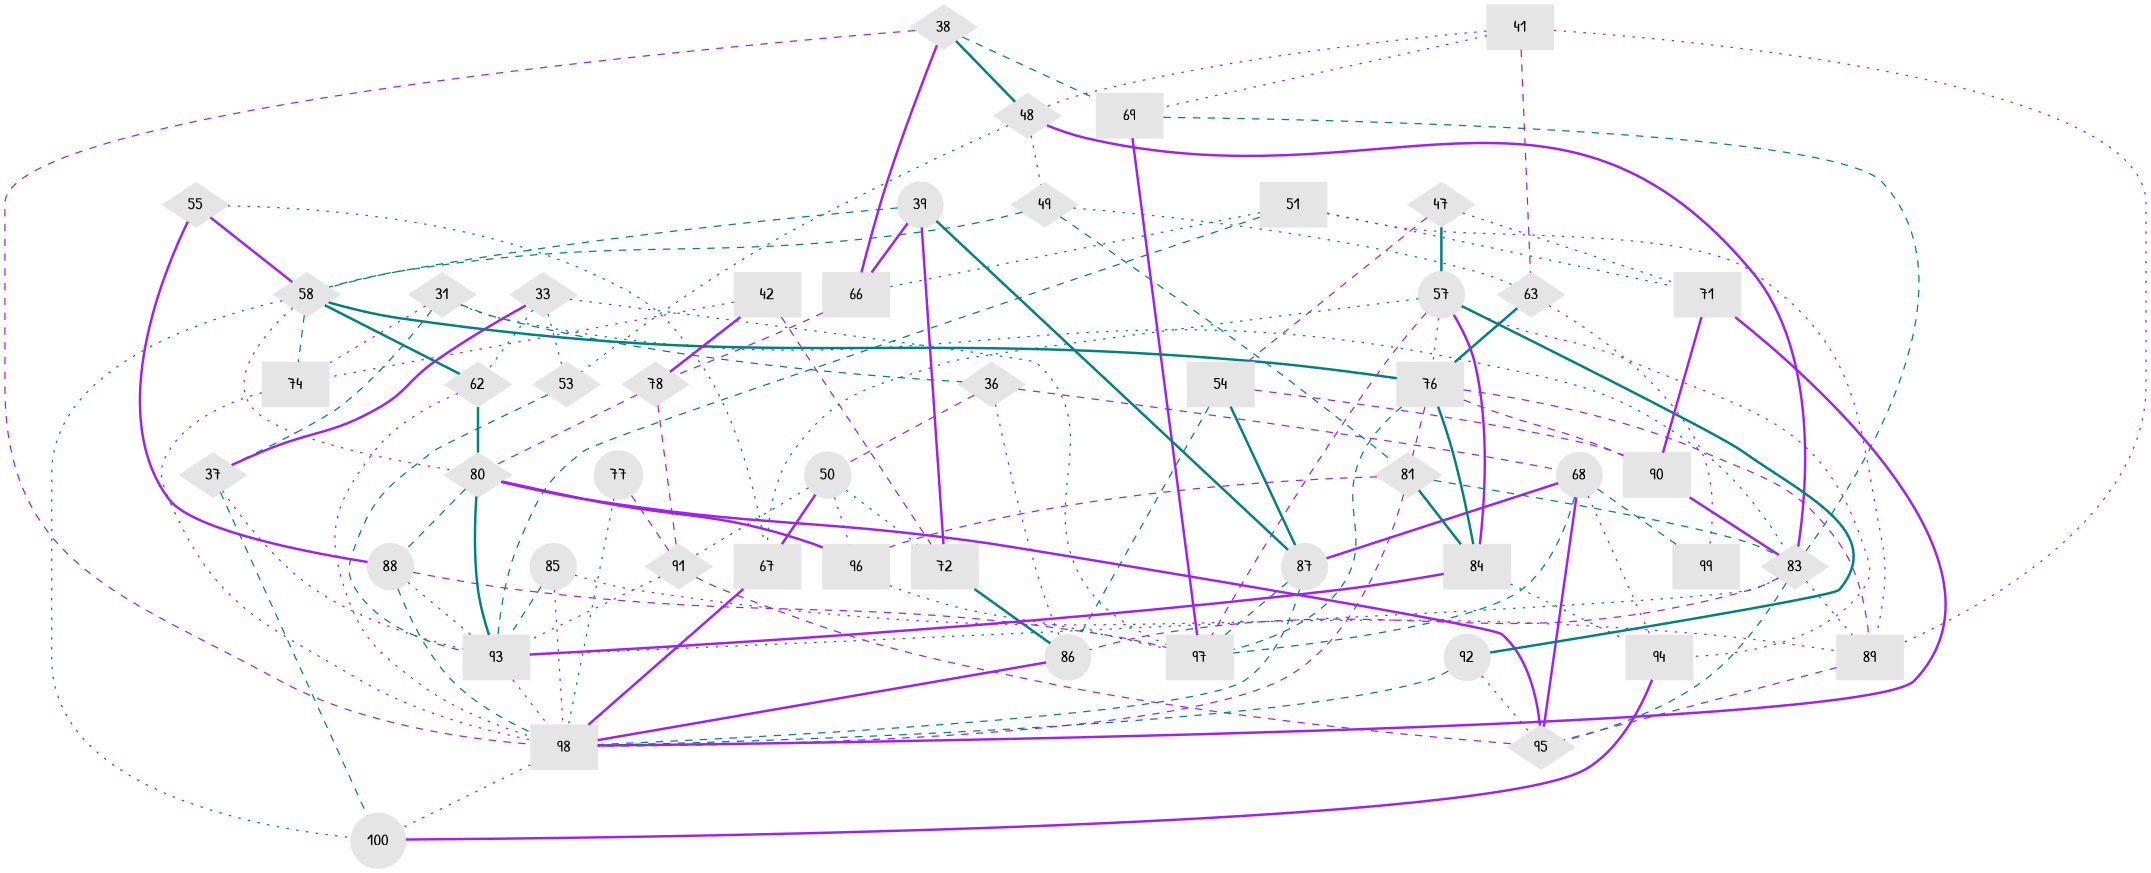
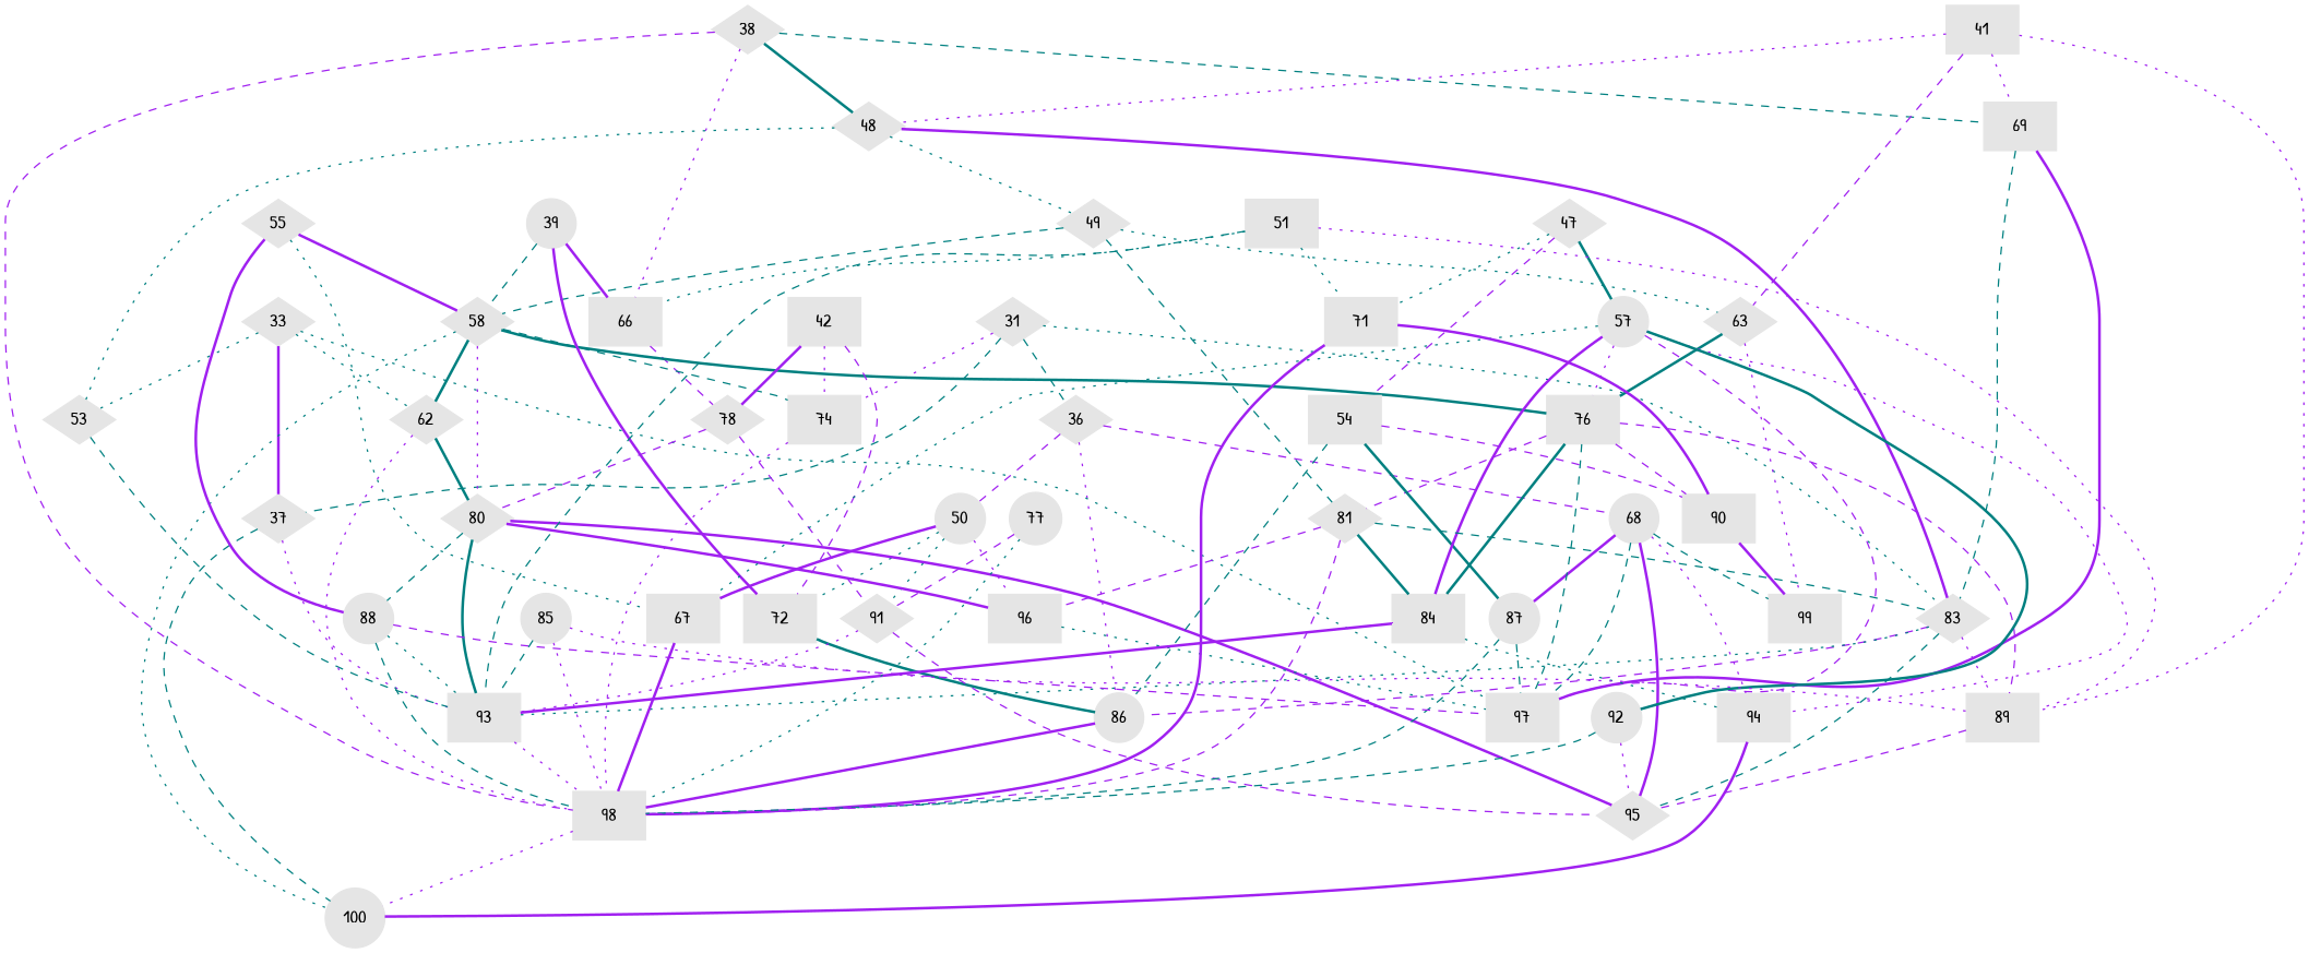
  graph {
    fontname="Patrick Hand"
    node [color=gray90 fontname="Patrick Hand" shape=box style=filled]
    edge [color=purple fontname="Patrick Hand" style=dashed]
    31 [shape=diamond]
    36 [shape=diamond]
    37 [shape=diamond]
    74 [super="+32"]
    83 [shape=diamond super="+73"]
    50 [shape=circle super="+26"]
    68 [shape=circle super="+40"]
    86 [shape=circle super="+19"]
    93 [super="+75"]
    100 [shape=circle]
    98 [super="+18+65+59"]
    89 [super="+52+61"]
    95 [shape=diamond super="+46"]
    33 [shape=diamond]
    53 [shape=diamond]
    62 [shape=diamond]
    97 [super="+56+82"]
    80 [shape=diamond super="+20"]
    72
    67 [super="+43"]
    91 [shape=diamond super="+12"]
    96
    87 [shape=circle super="+44+22"]
    94
    99
    48 [shape=diamond super="+27"]
    49 [shape=diamond]
    38 [shape=diamond]
    66
    69
    78 [shape=diamond]
    58 [shape=diamond super="+6+35"]
    76 [super="+28+45+34"]
    39 [shape=circle]
    41
    63 [shape=diamond]
    42
    47 [shape=diamond]
    54
    57 [shape=circle super="+8+30+9"]
    71
    90
    92 [shape=circle]
    84
    81 [shape=diamond super="+29+70"]
    51
    55 [shape=diamond]
    88 [shape=circle super="+24+79"]
    77 [shape=circle]
    85 [shape=circle super="+60"]
    31 -- 36 [color=teal]
    31 -- 37 [color=teal]
    31 -- 74 [style=dotted]
    31 -- 83 [color=teal style=dotted]
    36 -- 50
    36 -- 68
    36 -- 86 [style=dotted]
    37 -- 93 [style=dotted]
    37 -- 100 [color=teal]
    74 -- 98 [style=dotted weight=2]
    83 -- 86 [weight=2]
    83 -- 93 [color=teal style=dotted weight=3]
    83 -- 89 [style=dotted]
    83 -- 95 [color=teal]
    50 -- 72 [color=teal style=dotted]
    50 -- 67 [style=bold weight=2]
    50 -- 91 [color=teal style=dotted]
    50 -- 96 [style=dotted]
    68 -- 95 [style=bold]
    68 -- 97 [color=teal]
    68 -- 87 [style=bold weight=3]
    68 -- 94 [style=dotted]
    68 -- 99 [color=teal]
    86 -- 98 [style=bold]
    93 -- 98 [style=dotted]
    98 -- 100 [style=dotted]
    89 -- 95 [weight=2]
    33 -- 37 [style=bold]
    33 -- 53 [color=teal style=dotted]
    33 -- 62 [color=teal style=dotted]
    33 -- 97 [color=teal style=dotted]
    53 -- 93 [color=teal]
    62 -- 98 [style=dotted]
    62 -- 80 [color=teal style=bold]
    80 -- 93 [color=teal style=bold weight=2]
    80 -- 95 [style=bold weight=2]
    80 -- 96 [style=bold]
    80 -- 88 [color=teal]
    72 -- 86 [color=teal style=bold]
    67 -- 98 [style=bold weight=2]
    91 -- 93 [style=dotted]
    91 -- 95
    96 -- 97 [color=teal style=dotted]
    87 -- 98 [color=teal]
    87 -- 97 [color=teal weight=2]
    94 -- 100 [style=bold]
    48 -- 83 [style=bold]
    48 -- 53 [color=teal style=dotted weight=2]
    48 -- 49 [color=teal style=dotted]
    49 -- 58 [color=teal]
    49 -- 63 [color=teal style=dotted]
    49 -- 81 [color=teal]
    38 -- 98
    38 -- 48 [color=teal style=bold]
-   38 -- 66 [style=bold]
+   38 -- 66 [style=dotted]
    38 -- 69 [color=teal]
    66 -- 78
    69 -- 83 [color=teal]
    69 -- 97 [style=bold]
    78 -- 80
    78 -- 91
    58 -- 74 [color=teal]
    58 -- 100 [color=teal style=dotted]
    58 -- 62 [color=teal style=bold]
    58 -- 80 [style=dotted]
    58 -- 76 [color=teal style=bold]
    76 -- 89 [weight=2]
    76 -- 97 [color=teal weight=2]
    76 -- 90
    76 -- 84 [color=teal style=bold]
    76 -- 81
    39 -- 72 [style=bold]
-   39 -- 87 [color=teal style=bold]
    39 -- 66 [style=bold]
    39 -- 58 [color=teal]
    41 -- 89 [style=dotted]
    41 -- 48 [style=dotted]
    41 -- 69 [style=dotted]
    41 -- 63
    63 -- 99 [style=dotted]
    63 -- 76 [color=teal style=bold]
    42 -- 74 [style=dotted weight=2]
    42 -- 72
    42 -- 78 [style=bold]
    47 -- 54
    47 -- 57 [color=teal style=bold weight=2]
    47 -- 71 [color=teal style=dotted]
    54 -- 86 [color=teal]
    54 -- 87 [color=teal style=bold]
    54 -- 90
    57 -- 97 [weight=2]
    57 -- 67 [color=teal style=dotted]
    57 -- 94 [style=dotted]
    57 -- 76 [style=dotted]
    57 -- 92 [color=teal style=bold weight=2]
    57 -- 84 [style=bold]
    71 -- 98 [style=bold]
    71 -- 90 [style=bold]
-   90 -- 83 [style=bold]
+   90 -- 99 [style=bold]
    92 -- 98 [color=teal]
    92 -- 95 [style=dotted]
    84 -- 93 [style=bold]
    84 -- 94 [color=teal style=dotted]
    81 -- 83 [color=teal weight=2]
    81 -- 98 [weight=2]
    81 -- 96
    81 -- 84 [color=teal style=bold]
    51 -- 93 [color=teal]
    51 -- 89 [style=dotted]
    51 -- 66 [color=teal style=dotted]
    51 -- 71 [color=teal style=dotted]
    55 -- 67 [color=teal style=dotted]
    55 -- 58 [style=bold]
    55 -- 88 [style=bold weight=2]
    88 -- 93 [color=teal style=dotted]
    88 -- 98 [color=teal weight=2]
    88 -- 97 [weight=2]
    77 -- 98 [color=teal style=dotted]
    77 -- 91 [weight=2]
    85 -- 93 [color=teal weight=2]
    85 -- 98 [style=dotted weight=3]
    85 -- 89 [style=dotted]
  }
